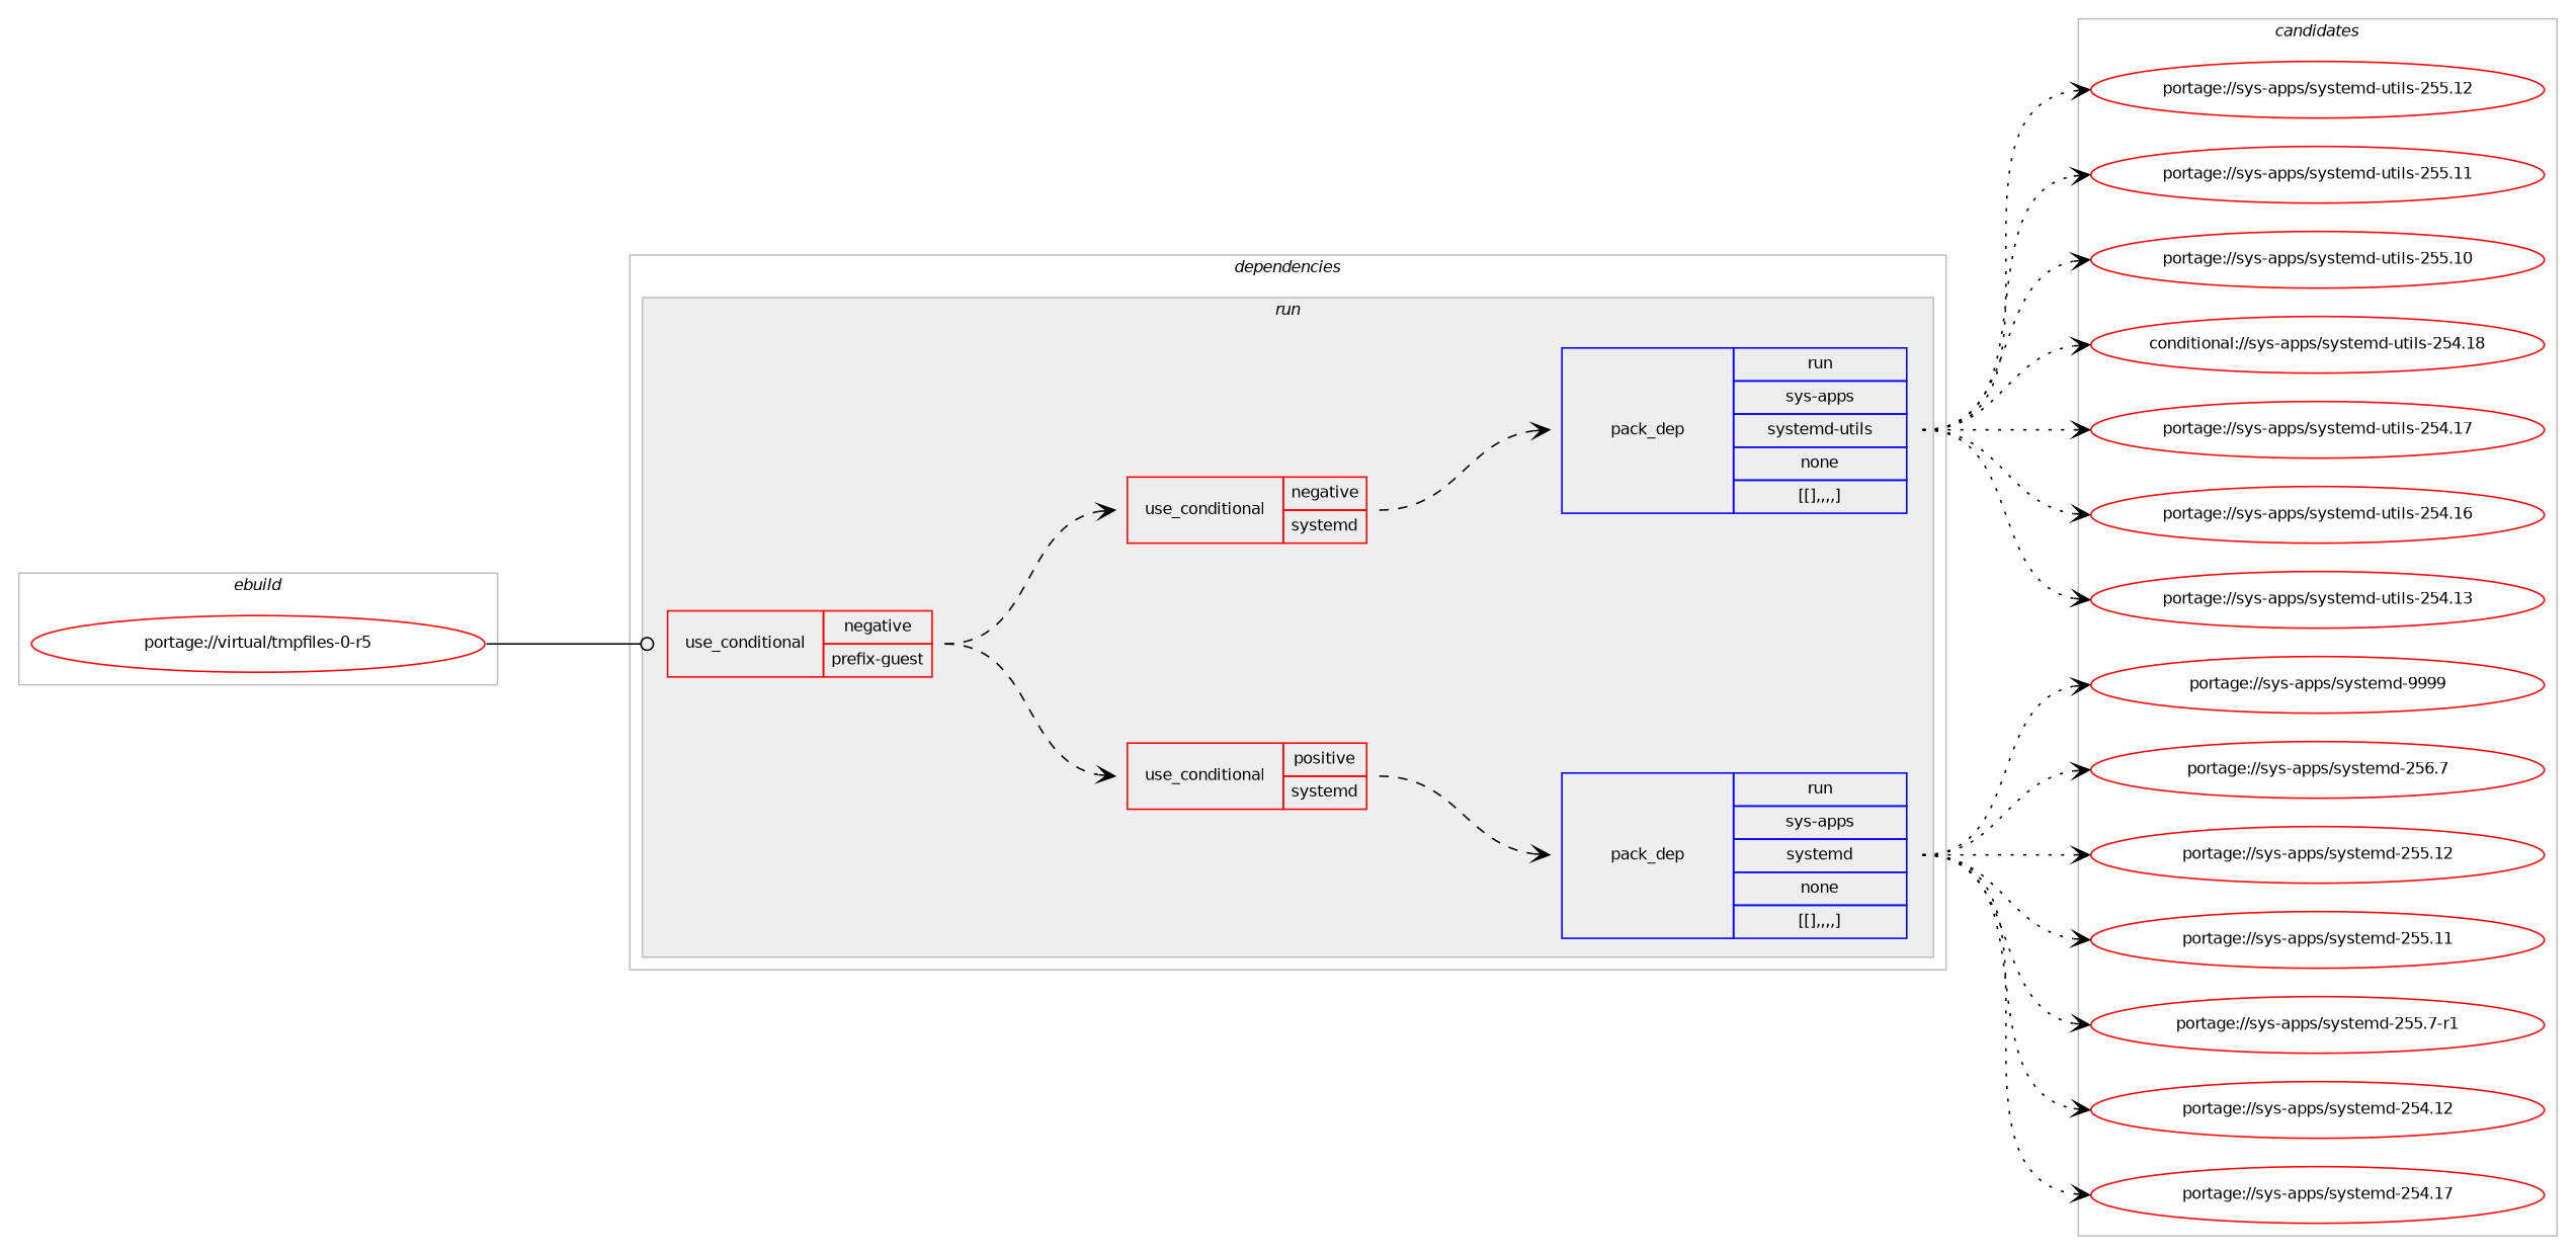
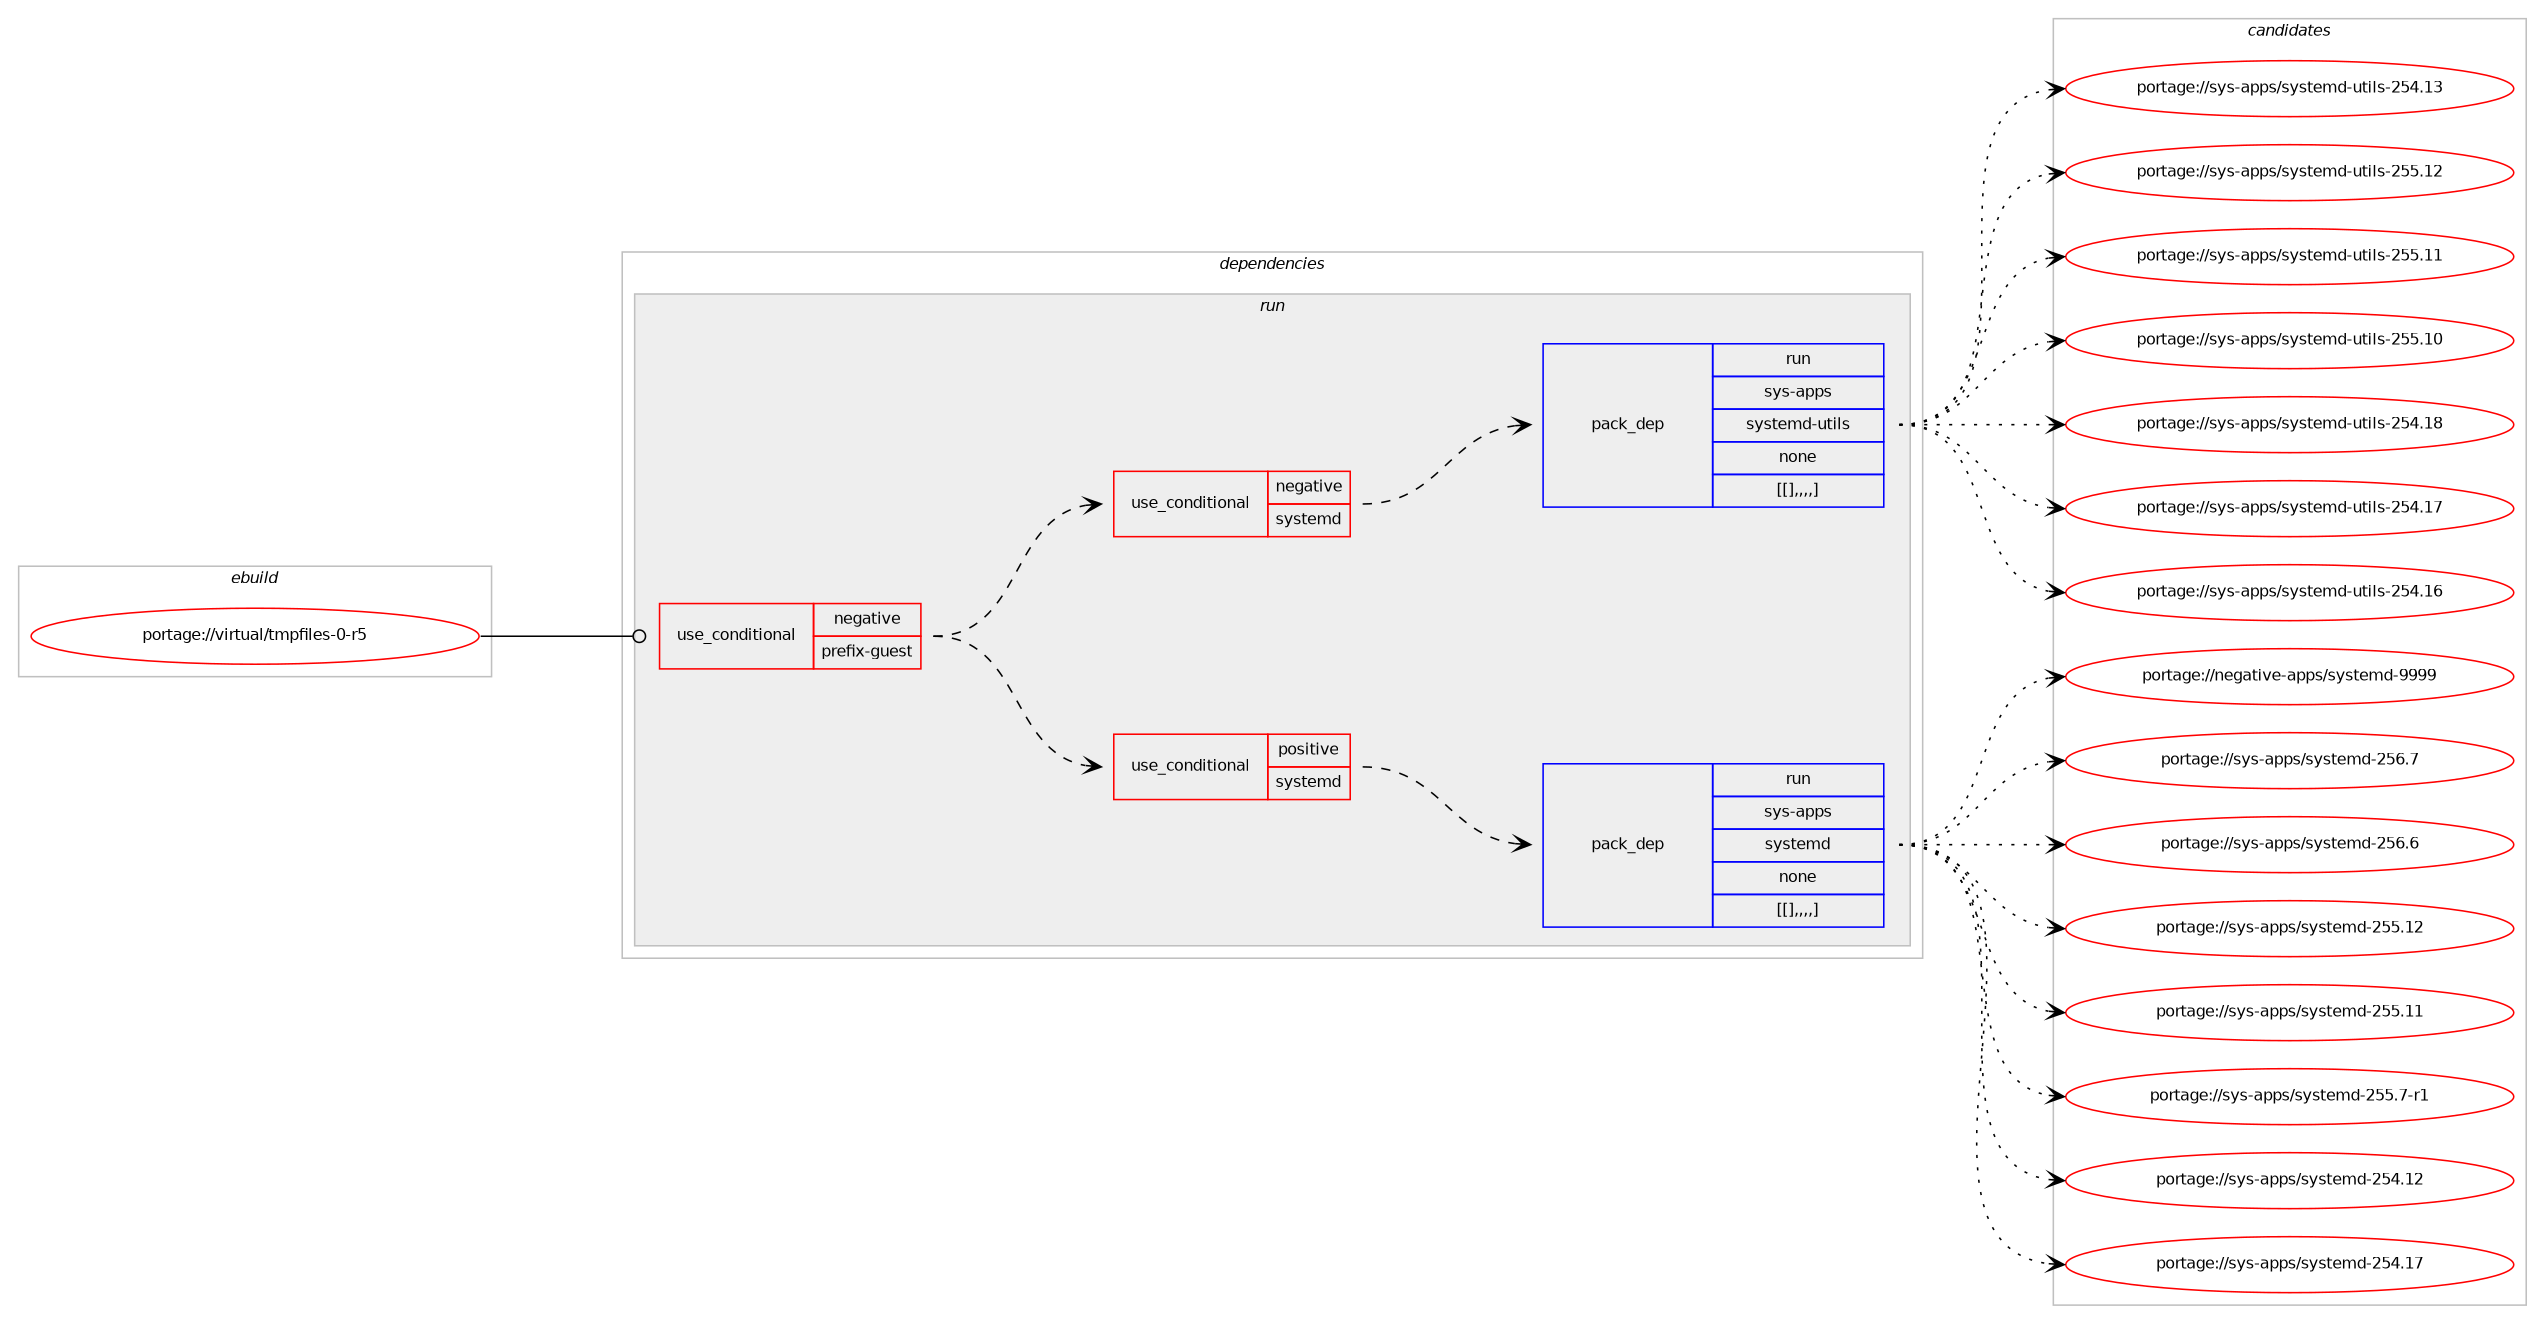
  digraph {
    compound=true
    concentrate=true
    fontname=Helvetica
    fontsize=10
    newrank=true
    rankdir=LR
    ranksep=1.5
    node [color=red fontname=Helvetica fontsize=10]
    edge [arrowhead=vee headport=w style=dotted tailport=e weight=100]
    n1 [label="portage://virtual/tmpfiles-0-r5" width=4]
    n2 [color=blue label=<<TABLE BORDER="0" CELLBORDER="1" CELLSPACING="0" CELLPADDING="4" WIDTH="220"><TR><TD ROWSPAN="6" CELLPADDING="30">pack_dep</TD></TR><TR><TD WIDTH="110">run</TD></TR><TR><TD>sys-apps</TD></TR><TR><TD>systemd</TD></TR><TR><TD>none</TD></TR><TR><TD>[[],,,,]</TD></TR></TABLE>> shape=none]
    n3 [label=<<TABLE BORDER="0" CELLBORDER="1" CELLSPACING="0" CELLPADDING="4"><TR><TD ROWSPAN="3" CELLPADDING="10">use_conditional</TD></TR><TR><TD>positive</TD></TR><TR><TD>systemd</TD></TR></TABLE>> shape=none]
    n4 [color=blue label=<<TABLE BORDER="0" CELLBORDER="1" CELLSPACING="0" CELLPADDING="4" WIDTH="220"><TR><TD ROWSPAN="6" CELLPADDING="30">pack_dep</TD></TR><TR><TD WIDTH="110">run</TD></TR><TR><TD>sys-apps</TD></TR><TR><TD>systemd-utils</TD></TR><TR><TD>none</TD></TR><TR><TD>[[],,,,]</TD></TR></TABLE>> shape=none]
    n5 [label=<<TABLE BORDER="0" CELLBORDER="1" CELLSPACING="0" CELLPADDING="4"><TR><TD ROWSPAN="3" CELLPADDING="10">use_conditional</TD></TR><TR><TD>negative</TD></TR><TR><TD>systemd</TD></TR></TABLE>> shape=none]
    n6 [label=<<TABLE BORDER="0" CELLBORDER="1" CELLSPACING="0" CELLPADDING="4"><TR><TD ROWSPAN="3" CELLPADDING="10">use_conditional</TD></TR><TR><TD>negative</TD></TR><TR><TD>prefix-guest</TD></TR></TABLE>> shape=none]
-   n7 [label="portage://sys-apps/systemd-9999" width=4]
+   n7 [label="portage://negative-apps/systemd-9999" width=4]
    n8 [label="portage://sys-apps/systemd-256.7" width=4]
+   n9 [label="portage://sys-apps/systemd-256.6" width=4]
    n10 [label="portage://sys-apps/systemd-255.12" width=4]
    n11 [label="portage://sys-apps/systemd-255.11" width=4]
    n12 [label="portage://sys-apps/systemd-255.7-r1" width=4]
    n13 [label="portage://sys-apps/systemd-254.12" width=4]
    n14 [label="portage://sys-apps/systemd-254.17" width=4]
    n15 [label="portage://sys-apps/systemd-utils-255.12" width=4]
    n16 [label="portage://sys-apps/systemd-utils-255.11" width=4]
    n17 [label="portage://sys-apps/systemd-utils-255.10" width=4]
-   n18 [label="conditional://sys-apps/systemd-utils-254.18" width=4]
+   n18 [label="portage://sys-apps/systemd-utils-254.18" width=4]
    n19 [label="portage://sys-apps/systemd-utils-254.17" width=4]
    n20 [label="portage://sys-apps/systemd-utils-254.16" width=4]
    n21 [label="portage://sys-apps/systemd-utils-254.13" width=4]
    subgraph cluster_1 {
      color=gray
      label=<<i>ebuild</i>>
      n1
    }
    subgraph cluster_2 {
      color=gray
      label=<<i>dependencies</i>>
      subgraph cluster_3 {
        color=gray
        fillcolor="#eeeeee"
        label=<<i>compile and run</i>>
        style=filled
      }
      subgraph cluster_4 {
        color=gray
        fillcolor="#eeeeee"
        label=<<i>compile</i>>
        style=filled
      }
      subgraph cluster_5 {
        color=gray
        fillcolor="#eeeeee"
        label=<<i>run</i>>
        style=filled
        subgraph sub_6 {
          color=gray
          fillcolor="#eeeeee"
          label=<<i>run</i>>
          style=filled
          n6
          subgraph sub_7 {
            color=gray
            fillcolor="#eeeeee"
            label=<<i>run</i>>
            style=filled
            n3
            subgraph sub_8 {
              color=gray
              fillcolor="#eeeeee"
              label=<<i>run</i>>
              style=filled
              n2
            }
          }
          subgraph sub_9 {
            color=gray
            fillcolor="#eeeeee"
            label=<<i>run</i>>
            style=filled
            n5
            subgraph sub_10 {
              color=gray
              fillcolor="#eeeeee"
              label=<<i>run</i>>
              style=filled
              n4
            }
          }
        }
      }
    }
    subgraph cluster_11 {
      color=gray
      label=<<i>candidates</i>>
      rank=same
      subgraph sub_12 {
        color=black
        label=<<i>candidates</i>>
        nodesep=1
        rank=same
        n7
        n8
+       n9
        n10
        n11
        n12
        n13
        n14
      }
      subgraph sub_13 {
        color=black
        label=<<i>candidates</i>>
        nodesep=1
        rank=same
        n15
        n16
        n17
        n18
        n19
        n20
        n21
      }
    }
    n1 -> n6 [arrowhead=odot style=solid weight=20]
    n2 -> n7
    n2 -> n8
+   n2 -> n9
    n2 -> n10
    n2 -> n11
    n2 -> n12
    n2 -> n13
    n2 -> n14
    n3 -> n2 [style=dashed weight=20]
    n4 -> n15
    n4 -> n16
    n4 -> n17
    n4 -> n18
    n4 -> n19
    n4 -> n20
    n4 -> n21
    n5 -> n4 [style=dashed weight=20]
    n6 -> n3 [style=dashed weight=20]
    n6 -> n5 [style=dashed weight=20]
  }
